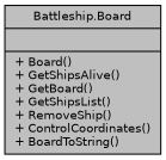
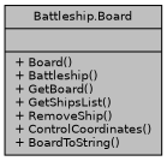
  digraph {
-   n1 [color=black fillcolor=grey75 fontcolor=black fontname=Helvetica fontsize=10 height=0.2 label="{Battleship.Board\n||+ Board()\l+ GetShipsAlive()\l+ GetBoard()\l+ GetShipsList()\l+ RemoveShip()\l+ ControlCoordinates()\l+ BoardToString()\l}" shape=record style=filled width=0.4]
+   n1 [color=black fillcolor=grey75 fontcolor=black fontname=Helvetica fontsize=10 height=0.2 label="{Battleship.Board\n||+ Board()\l+ Battleship()\l+ GetBoard()\l+ GetShipsList()\l+ RemoveShip()\l+ ControlCoordinates()\l+ BoardToString()\l}" shape=record style=filled width=0.4]
  }
